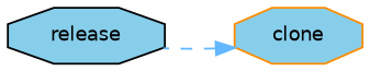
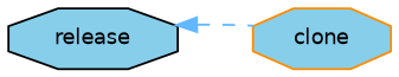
  digraph {
    rankdir=RL
    node [fillcolor=skyblue fontname=Helvetica fontsize=10 shape=octagon style=filled]
    n1 [color=darkorange fontcolor=black height=0.2 label=clone width=0.4]
    n2 [color=black height=0.2 label=release width=0.4]
-   n1 -> n2 [color=steelblue1 dir=back fontname=Helvetica fontsize=10 labelfontname=Helvetica labelfontsize=10 style=dashed]
+   n2 -> n1 [color=steelblue1 dir=back fontname=Helvetica fontsize=10 labelfontname=Helvetica labelfontsize=10 style=dashed]
  }
